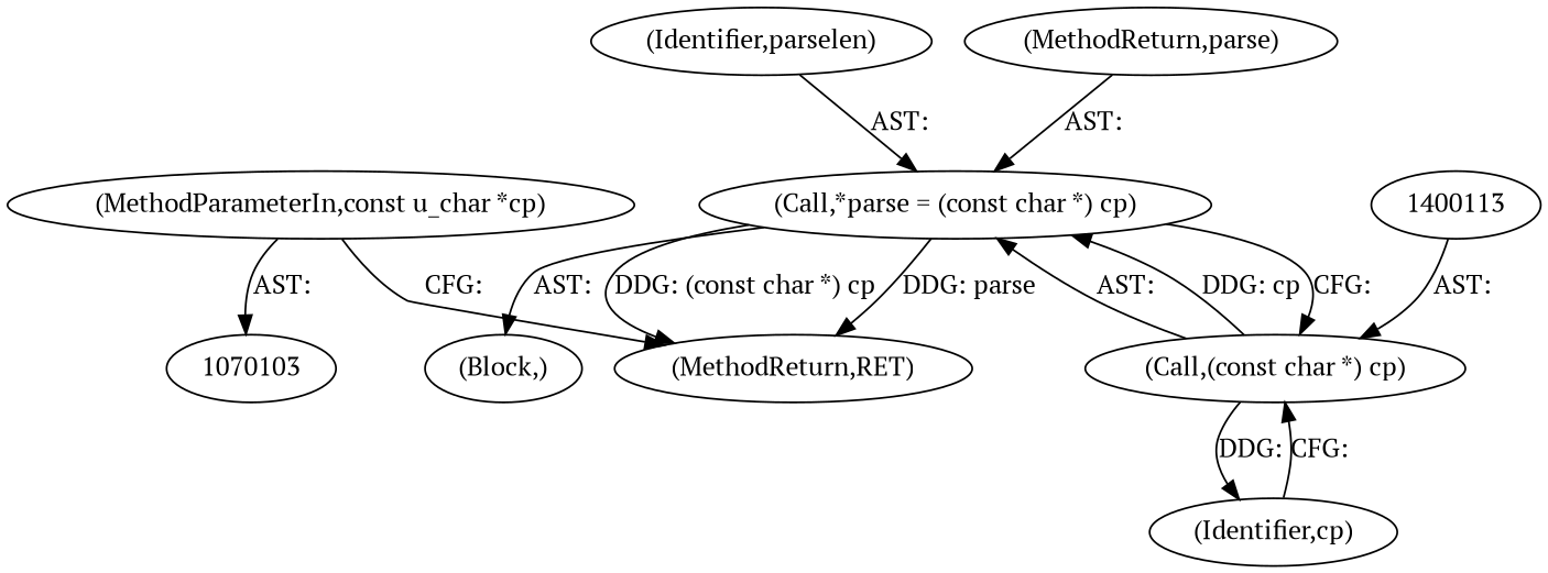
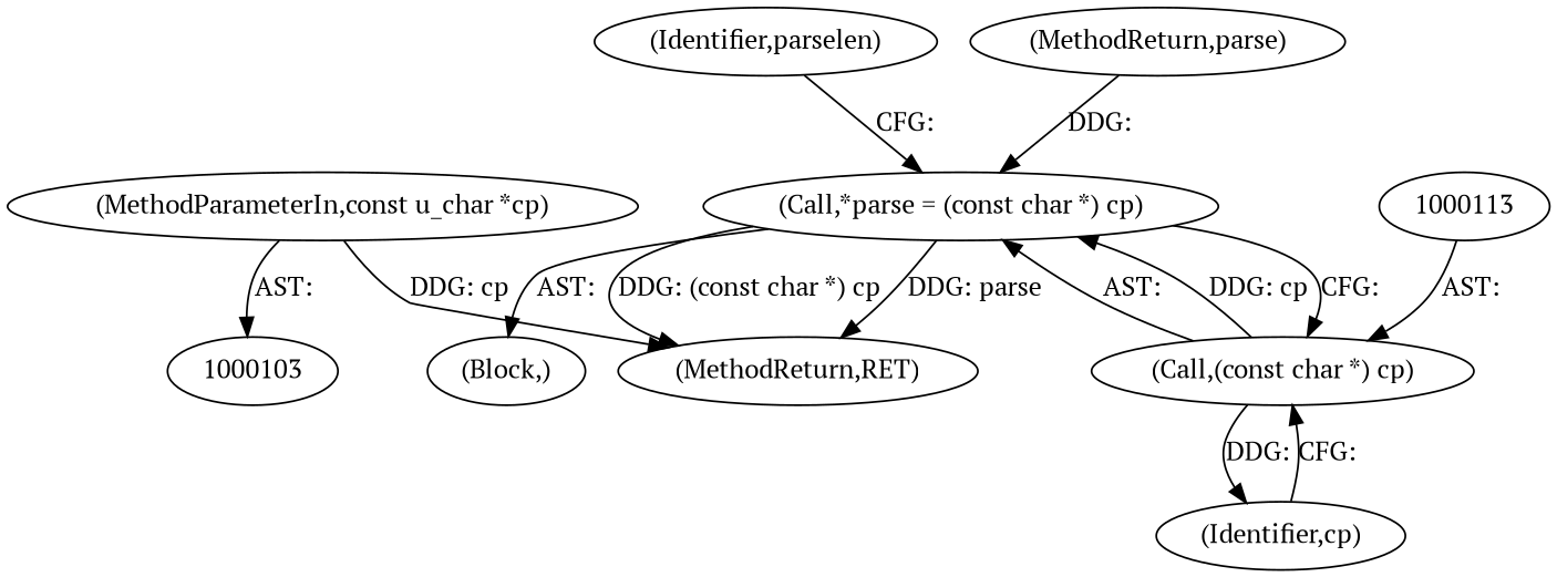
  digraph {
    fontname="PT Serif"
    node [fontname="PT Serif"]
    edge [fontname="PT Serif"]
    n1 [label="(MethodParameterIn,const u_char *cp)"]
    n2 [label="(MethodReturn,RET)"]
-   1000103 [label=1070103]
+   1000103
    n4 [label="(Call,(const char *) cp)"]
    n5 [label="(Call,*parse = (const char *) cp)"]
    n6 [label="(Identifier,cp)"]
    n7 [label="(Block,)"]
    n8 [label="(Identifier,parselen)"]
    n9 [label="(MethodReturn,parse)"]
-   1000113 [label=1400113]
-   n1 -> n2 [label="CFG: "]
+   1000113
+   n1 -> n2 [label="DDG: cp"]
    n1 -> 1000103 [label="AST: "]
    n4 -> n5 [label="AST: "]
    n4 -> n5 [label="DDG: cp"]
    n4 -> n6 [label="DDG: "]
    n5 -> n2 [label="DDG: (const char *) cp"]
    n5 -> n2 [label="DDG: parse"]
    n5 -> n4 [label="CFG: "]
    n5 -> n7 [label="AST: "]
    n6 -> n4 [label="CFG: "]
-   n8 -> n5 [label="AST: "]
-   n9 -> n5 [label="AST: "]
+   n8 -> n5 [label="CFG: "]
+   n9 -> n5 [label="DDG: "]
    1000113 -> n4 [label="AST: "]
  }
